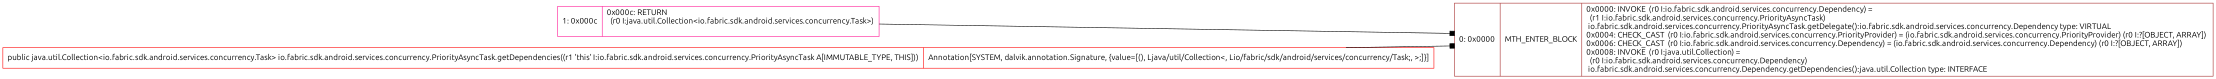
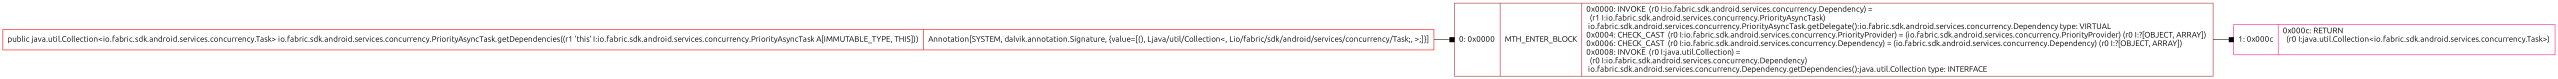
  digraph {
    rankdir=LR
    fontname=Ubuntu
    node [shape=record fontname=Ubuntu]
    edge [arrowhead=box fontname=Ubuntu]
    n1 [label="{0\:\ 0x0000|MTH_ENTER_BLOCK\l|0x0000: INVOKE  (r0 I:io.fabric.sdk.android.services.concurrency.Dependency) = \l  (r1 I:io.fabric.sdk.android.services.concurrency.PriorityAsyncTask)\l io.fabric.sdk.android.services.concurrency.PriorityAsyncTask.getDelegate():io.fabric.sdk.android.services.concurrency.Dependency type: VIRTUAL \l0x0004: CHECK_CAST  (r0 I:io.fabric.sdk.android.services.concurrency.PriorityProvider) = (io.fabric.sdk.android.services.concurrency.PriorityProvider) (r0 I:?[OBJECT, ARRAY]) \l0x0006: CHECK_CAST  (r0 I:io.fabric.sdk.android.services.concurrency.Dependency) = (io.fabric.sdk.android.services.concurrency.Dependency) (r0 I:?[OBJECT, ARRAY]) \l0x0008: INVOKE  (r0 I:java.util.Collection) = \l  (r0 I:io.fabric.sdk.android.services.concurrency.Dependency)\l io.fabric.sdk.android.services.concurrency.Dependency.getDependencies():java.util.Collection type: INTERFACE \l}" color=brown]
    n2 [label="{1\:\ 0x000c|0x000c: RETURN  \l  (r0 I:java.util.Collection\<io.fabric.sdk.android.services.concurrency.Task\>)\l \l}" color=deeppink]
    n3 [label="{public java.util.Collection\<io.fabric.sdk.android.services.concurrency.Task\> io.fabric.sdk.android.services.concurrency.PriorityAsyncTask.getDependencies((r1 'this' I:io.fabric.sdk.android.services.concurrency.PriorityAsyncTask A[IMMUTABLE_TYPE, THIS]))  | Annotation[SYSTEM, dalvik.annotation.Signature, \{value=[(), Ljava\/util\/Collection\<, Lio\/fabric\/sdk\/android\/services\/concurrency\/Task;, \>;]\}]\l}" color=red]
-   n2 -> n1
+   n1 -> n2
    n3 -> n1
  }
